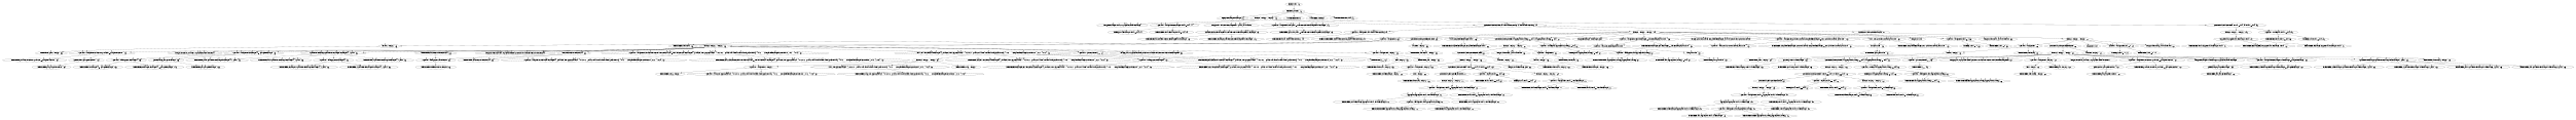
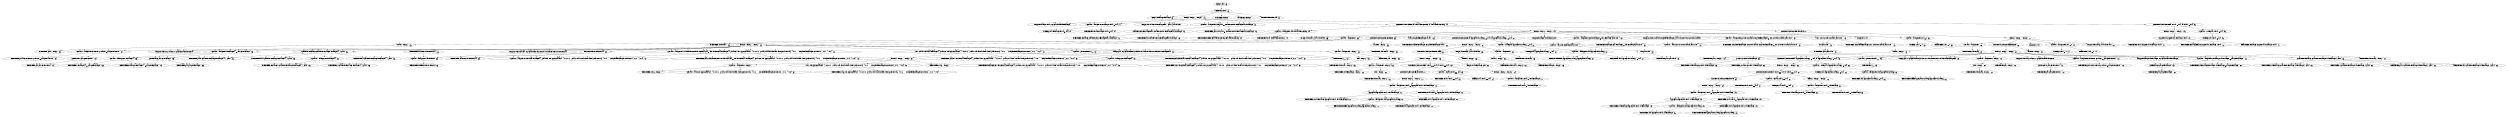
  digraph {
    n1 [label=<(METHOD,process)<SUB>143</SUB>>]
    n2 [label=<(PARAM,Exchange exchange)<SUB>143</SUB>>]
    n3 [label=<(BLOCK,&lt;empty&gt;,&lt;empty&gt;)<SUB>143</SUB>>]
    n4 [label=<(MODIFIER,PUBLIC)>]
    n5 [label=<(MODIFIER,VIRTUAL)>]
    n6 [label=<(METHOD_RETURN,void)<SUB>143</SUB>>]
    n7 [label=<(PARAM,this)<SUB>143</SUB>>]
    n8 [label=<(LOCAL,Exchange result: org.apache.camel.Exchange)>]
    n9 [label=<(&lt;operator&gt;.assignment,Exchange result = null)<SUB>144</SUB>>]
    n10 [label=<(LOCAL,List&lt;ProcessorExchangePair&gt; pairs: java.util.List)>]
    n11 [label=<(&lt;operator&gt;.assignment,List pairs = createProcessorExchangePairs(exchange))<SUB>146</SUB>>]
    n12 [label=<(CONTROL_STRUCTURE,if (isParallelProcessing),if (isParallelProcessing))<SUB>149</SUB>>]
    n13 [label=<(CONTROL_STRUCTURE,if (result != null),if (result != null))<SUB>196</SUB>>]
    n14 [label=<(IDENTIFIER,result,Exchange result = null)<SUB>144</SUB>>]
    n15 [label=<(LITERAL,null,Exchange result = null)<SUB>144</SUB>>]
    n16 [label=<(IDENTIFIER,pairs,List pairs = createProcessorExchangePairs(exchange))<SUB>146</SUB>>]
    n17 [label=<(createProcessorExchangePairs,createProcessorExchangePairs(exchange))<SUB>146</SUB>>]
    n18 [label=<(&lt;operator&gt;.fieldAccess,this.isParallelProcessing)<SUB>149</SUB>>]
    n19 [label=<(BLOCK,&lt;empty&gt;,&lt;empty&gt;)<SUB>149</SUB>>]
    n20 [label=<(CONTROL_STRUCTURE,else,else)<SUB>177</SUB>>]
    n21 [label=<(&lt;operator&gt;.notEquals,result != null)<SUB>196</SUB>>]
    n22 [label=<(BLOCK,&lt;empty&gt;,&lt;empty&gt;)<SUB>196</SUB>>]
    n23 [label=<(IDENTIFIER,this,createProcessorExchangePairs(exchange))<SUB>146</SUB>>]
    n24 [label=<(IDENTIFIER,exchange,createProcessorExchangePairs(exchange))<SUB>146</SUB>>]
    n25 [label=<(IDENTIFIER,this,if (isParallelProcessing))<SUB>149</SUB>>]
    n26 [label=<(FIELD_IDENTIFIER,isParallelProcessing,isParallelProcessing)<SUB>149</SUB>>]
    n27 [label=<(LOCAL,Exchange[] exchanges: ANY)>]
    n28 [label=<(&lt;operator&gt;.assignment,ANY exchanges = new Exchange[pairs.size()])<SUB>150</SUB>>]
    n29 [label=<(LOCAL,CountDownLatch completedExchanges: java.util.concurrent.CountDownLatch)>]
    n30 [label=<(&lt;operator&gt;.assignment,CountDownLatch completedExchanges = new CountDownLatch(pairs.size()))<SUB>151</SUB>>]
    n31 [label=<(&lt;init&gt;,new CountDownLatch(pairs.size()))<SUB>151</SUB>>]
    n32 [label=<(LOCAL,int i: int)>]
    n33 [label=<(&lt;operator&gt;.assignment,int i = 0)<SUB>152</SUB>>]
    n34 [label=<(LOCAL,$iterLocal1: java.util.Iterator)<SUB>153</SUB>>]
    n35 [label=<(&lt;operator&gt;.assignment,)<SUB>153</SUB>>]
    n36 [label=<(CONTROL_STRUCTURE,FOR,FOR)<SUB>153</SUB>>]
    n37 [label=<(await,completedExchanges.await())<SUB>166</SUB>>]
    n38 [label=<(CONTROL_STRUCTURE,if (aggregationStrategy != null),if (aggregationStrategy != null))<SUB>167</SUB>>]
    n39 [label=<(BLOCK,&lt;empty&gt;,&lt;empty&gt;)<SUB>177</SUB>>]
    n40 [label=<(IDENTIFIER,exchanges,ANY exchanges = new Exchange[pairs.size()])<SUB>150</SUB>>]
    n41 [label=<(&lt;operator&gt;.alloc,new Exchange[pairs.size()])>]
    n42 [label=<(IDENTIFIER,completedExchanges,CountDownLatch completedExchanges = new CountDownLatch(pairs.size()))<SUB>151</SUB>>]
    n43 [label=<(&lt;operator&gt;.alloc,new CountDownLatch(pairs.size()))<SUB>151</SUB>>]
    n44 [label=<(IDENTIFIER,completedExchanges,new CountDownLatch(pairs.size()))<SUB>151</SUB>>]
    n45 [label=<(size,pairs.size())<SUB>151</SUB>>]
    n46 [label=<(IDENTIFIER,i,int i = 0)<SUB>152</SUB>>]
    n47 [label=<(LITERAL,0,int i = 0)<SUB>152</SUB>>]
    n48 [label=<(IDENTIFIER,$iterLocal1,)<SUB>153</SUB>>]
    n49 [label=<(iterator,&lt;empty&gt;)<SUB>153</SUB>>]
    n50 [label=<(hasNext,&lt;empty&gt;)<SUB>153</SUB>>]
    n51 [label=<(BLOCK,&lt;empty&gt;,&lt;empty&gt;)<SUB>153</SUB>>]
    n52 [label=<(IDENTIFIER,completedExchanges,completedExchanges.await())<SUB>166</SUB>>]
    n53 [label=<(&lt;operator&gt;.notEquals,aggregationStrategy != null)<SUB>167</SUB>>]
    n54 [label=<(BLOCK,&lt;empty&gt;,&lt;empty&gt;)<SUB>167</SUB>>]
    n55 [label=<(size,pairs.size())<SUB>150</SUB>>]
    n56 [label=<(IDENTIFIER,pairs,pairs.size())<SUB>150</SUB>>]
    n57 [label=<(IDENTIFIER,pairs,pairs.size())<SUB>151</SUB>>]
    n58 [label=<(IDENTIFIER,pairs,&lt;empty&gt;)<SUB>153</SUB>>]
    n59 [label=<(IDENTIFIER,$iterLocal1,&lt;empty&gt;)<SUB>153</SUB>>]
    n60 [label=<(LOCAL,pair: org.apache.camel.processor.MulticastProcessor$ProcessorExchangePair)<SUB>153</SUB>>]
    n61 [label=<(&lt;operator&gt;.assignment,&lt;empty&gt;)<SUB>153</SUB>>]
    n62 [label=<(LOCAL,Processor producer: org.apache.camel.Processor)>]
    n63 [label=<(&lt;operator&gt;.assignment,Processor producer = pair.getProcessor())<SUB>154</SUB>>]
    n64 [label=<(&lt;operator&gt;.assignment,exchanges[i] = pair.getExchange())<SUB>155</SUB>>]
    n65 [label=<(updateNewExchange,updateNewExchange(exchanges[i], i, pairs))<SUB>156</SUB>>]
    n66 [label=<(LOCAL,ProcessCall call: org.apache.camel.processor.MulticastProcessor$ProcessCall)>]
    n67 [label=<(&lt;operator&gt;.assignment,MulticastProcessor$ProcessCall call = new ProcessCall(exchanges[i], producer, new AsyncCallback() {\012\012    public void done(boolean doneSynchronously) {\012        completedExchanges.countDown();\012    }\012}))<SUB>157</SUB>>]
    n68 [label=<(&lt;init&gt;,new ProcessCall(exchanges[i], producer, new AsyncCallback() {\012\012    public void done(boolean doneSynchronously) {\012        completedExchanges.countDown();\012    }\012}))<SUB>157</SUB>>]
    n69 [label=<(execute,executor.execute(call))<SUB>163</SUB>>]
    n70 [label=<(&lt;operator&gt;.postIncrement,i++)<SUB>164</SUB>>]
    n71 [label=<(IDENTIFIER,pair,&lt;empty&gt;)<SUB>153</SUB>>]
    n72 [label=<(next,&lt;empty&gt;)<SUB>153</SUB>>]
    n73 [label=<(IDENTIFIER,producer,Processor producer = pair.getProcessor())<SUB>154</SUB>>]
    n74 [label=<(getProcessor,pair.getProcessor())<SUB>154</SUB>>]
    n75 [label=<(&lt;operator&gt;.indexAccess,exchanges[i])<SUB>155</SUB>>]
    n76 [label=<(getExchange,pair.getExchange())<SUB>155</SUB>>]
    n77 [label=<(IDENTIFIER,this,updateNewExchange(exchanges[i], i, pairs))<SUB>156</SUB>>]
    n78 [label=<(&lt;operator&gt;.indexAccess,exchanges[i])<SUB>156</SUB>>]
    n79 [label=<(IDENTIFIER,i,updateNewExchange(exchanges[i], i, pairs))<SUB>156</SUB>>]
    n80 [label=<(IDENTIFIER,pairs,updateNewExchange(exchanges[i], i, pairs))<SUB>156</SUB>>]
    n81 [label=<(IDENTIFIER,call,MulticastProcessor$ProcessCall call = new ProcessCall(exchanges[i], producer, new AsyncCallback() {\012\012    public void done(boolean doneSynchronously) {\012        completedExchanges.countDown();\012    }\012}))<SUB>157</SUB>>]
    n82 [label=<(&lt;operator&gt;.alloc,new ProcessCall(exchanges[i], producer, new AsyncCallback() {\012\012    public void done(boolean doneSynchronously) {\012        completedExchanges.countDown();\012    }\012}))<SUB>157</SUB>>]
    n83 [label=<(IDENTIFIER,call,new ProcessCall(exchanges[i], producer, new AsyncCallback() {\012\012    public void done(boolean doneSynchronously) {\012        completedExchanges.countDown();\012    }\012}))<SUB>157</SUB>>]
    n84 [label=<(&lt;operator&gt;.indexAccess,exchanges[i])<SUB>157</SUB>>]
    n85 [label=<(IDENTIFIER,producer,new ProcessCall(exchanges[i], producer, new AsyncCallback() {\012\012    public void done(boolean doneSynchronously) {\012        completedExchanges.countDown();\012    }\012}))<SUB>157</SUB>>]
    n86 [label=<(BLOCK,&lt;empty&gt;,&lt;empty&gt;)<SUB>157</SUB>>]
    n87 [label=<(&lt;operator&gt;.fieldAccess,this.executor)<SUB>163</SUB>>]
    n88 [label=<(IDENTIFIER,call,executor.execute(call))<SUB>163</SUB>>]
    n89 [label=<(IDENTIFIER,i,i++)<SUB>164</SUB>>]
    n90 [label=<(IDENTIFIER,$iterLocal1,&lt;empty&gt;)<SUB>153</SUB>>]
    n91 [label=<(IDENTIFIER,pair,pair.getProcessor())<SUB>154</SUB>>]
    n92 [label=<(IDENTIFIER,exchanges,exchanges[i] = pair.getExchange())<SUB>145</SUB>>]
    n93 [label=<(IDENTIFIER,i,exchanges[i] = pair.getExchange())<SUB>155</SUB>>]
    n94 [label=<(IDENTIFIER,pair,pair.getExchange())<SUB>155</SUB>>]
    n95 [label=<(IDENTIFIER,exchanges,updateNewExchange(exchanges[i], i, pairs))<SUB>156</SUB>>]
    n96 [label=<(IDENTIFIER,i,updateNewExchange(exchanges[i], i, pairs))<SUB>156</SUB>>]
    n97 [label=<(IDENTIFIER,exchanges,new ProcessCall(exchanges[i], producer, new AsyncCallback() {\012\012    public void done(boolean doneSynchronously) {\012        completedExchanges.countDown();\012    }\012}))<SUB>157</SUB>>]
    n98 [label=<(IDENTIFIER,i,new ProcessCall(exchanges[i], producer, new AsyncCallback() {\012\012    public void done(boolean doneSynchronously) {\012        completedExchanges.countDown();\012    }\012}))<SUB>157</SUB>>]
    n99 [label=<(&lt;operator&gt;.assignment,&lt;empty&gt;)>]
    n100 [label=<(&lt;init&gt;,new AsyncCallback() {\012\012    public void done(boolean doneSynchronously) {\012        completedExchanges.countDown();\012    }\012})<SUB>157</SUB>>]
    n101 [label=<(IDENTIFIER,$obj6,&lt;empty&gt;)>]
    n102 [label=<(IDENTIFIER,$obj6,&lt;empty&gt;)>]
    n103 [label=<(&lt;operator&gt;.alloc,new AsyncCallback() {\012\012    public void done(boolean doneSynchronously) {\012        completedExchanges.countDown();\012    }\012})<SUB>157</SUB>>]
    n104 [label=<(IDENTIFIER,$obj6,new AsyncCallback() {\012\012    public void done(boolean doneSynchronously) {\012        completedExchanges.countDown();\012    }\012})>]
    n105 [label=<(FIELD_IDENTIFIER,executor,executor)<SUB>163</SUB>>]
    n106 [label=<(IDENTIFIER,this,executor.execute(call))<SUB>163</SUB>>]
    n107 [label=<(&lt;operator&gt;.fieldAccess,this.aggregationStrategy)<SUB>167</SUB>>]
    n108 [label=<(LITERAL,null,aggregationStrategy != null)<SUB>167</SUB>>]
    n109 [label=<(LOCAL,$iterLocal2: java.util.Iterator)<SUB>168</SUB>>]
    n110 [label=<(&lt;operator&gt;.assignment,)<SUB>168</SUB>>]
    n111 [label=<(CONTROL_STRUCTURE,FOR,FOR)<SUB>168</SUB>>]
    n112 [label=<(IDENTIFIER,this,aggregationStrategy != null)<SUB>167</SUB>>]
    n113 [label=<(FIELD_IDENTIFIER,aggregationStrategy,aggregationStrategy)<SUB>167</SUB>>]
    n114 [label=<(IDENTIFIER,$iterLocal2,)<SUB>168</SUB>>]
    n115 [label=<(iterator,&lt;empty&gt;)<SUB>168</SUB>>]
    n116 [label=<(hasNext,&lt;empty&gt;)<SUB>168</SUB>>]
    n117 [label=<(BLOCK,&lt;empty&gt;,&lt;empty&gt;)<SUB>168</SUB>>]
    n118 [label=<(IDENTIFIER,exchanges,&lt;empty&gt;)<SUB>168</SUB>>]
    n119 [label=<(IDENTIFIER,$iterLocal2,&lt;empty&gt;)<SUB>168</SUB>>]
    n120 [label=<(LOCAL,resultExchange: ANY)<SUB>168</SUB>>]
    n121 [label=<(&lt;operator&gt;.assignment,&lt;empty&gt;)<SUB>168</SUB>>]
    n122 [label=<(CONTROL_STRUCTURE,if (result == null),if (result == null))<SUB>169</SUB>>]
    n123 [label=<(IDENTIFIER,resultExchange,&lt;empty&gt;)<SUB>168</SUB>>]
    n124 [label=<(next,&lt;empty&gt;)<SUB>168</SUB>>]
    n125 [label=<(&lt;operator&gt;.equals,result == null)<SUB>169</SUB>>]
    n126 [label=<(BLOCK,&lt;empty&gt;,&lt;empty&gt;)<SUB>169</SUB>>]
    n127 [label=<(CONTROL_STRUCTURE,else,else)<SUB>171</SUB>>]
    n128 [label=<(IDENTIFIER,$iterLocal2,&lt;empty&gt;)<SUB>168</SUB>>]
    n129 [label=<(IDENTIFIER,result,result == null)<SUB>169</SUB>>]
    n130 [label=<(LITERAL,null,result == null)<SUB>169</SUB>>]
    n131 [label=<(&lt;operator&gt;.assignment,result = resultExchange)<SUB>170</SUB>>]
    n132 [label=<(BLOCK,&lt;empty&gt;,&lt;empty&gt;)<SUB>171</SUB>>]
    n133 [label=<(IDENTIFIER,result,result = resultExchange)<SUB>170</SUB>>]
-   n134 [label=<(IDENTIFIER,resultExchange,result = resultExchange)<SUB>170</SUB>>]
    n135 [label=<(&lt;operator&gt;.assignment,result = aggregate(result, resultExchange))<SUB>172</SUB>>]
    n136 [label=<(IDENTIFIER,result,result = aggregate(result, resultExchange))<SUB>172</SUB>>]
    n137 [label=<(aggregate,aggregate(result, resultExchange))<SUB>172</SUB>>]
    n138 [label=<(&lt;operator&gt;.fieldAccess,this.aggregationStrategy)<SUB>172</SUB>>]
    n139 [label=<(IDENTIFIER,result,aggregate(result, resultExchange))<SUB>172</SUB>>]
    n140 [label=<(IDENTIFIER,resultExchange,aggregate(result, resultExchange))<SUB>172</SUB>>]
    n141 [label=<(IDENTIFIER,this,aggregate(result, resultExchange))<SUB>172</SUB>>]
    n142 [label=<(FIELD_IDENTIFIER,aggregationStrategy,aggregationStrategy)<SUB>172</SUB>>]
    n143 [label=<(LOCAL,int i: int)>]
    n144 [label=<(&lt;operator&gt;.assignment,int i = 0)<SUB>179</SUB>>]
    n145 [label=<(LOCAL,$iterLocal3: java.util.Iterator)<SUB>180</SUB>>]
    n146 [label=<(&lt;operator&gt;.assignment,)<SUB>180</SUB>>]
    n147 [label=<(CONTROL_STRUCTURE,FOR,FOR)<SUB>180</SUB>>]
    n148 [label=<(IDENTIFIER,i,int i = 0)<SUB>179</SUB>>]
    n149 [label=<(LITERAL,0,int i = 0)<SUB>179</SUB>>]
    n150 [label=<(IDENTIFIER,$iterLocal3,)<SUB>180</SUB>>]
    n151 [label=<(iterator,&lt;empty&gt;)<SUB>180</SUB>>]
    n152 [label=<(hasNext,&lt;empty&gt;)<SUB>180</SUB>>]
    n153 [label=<(BLOCK,&lt;empty&gt;,&lt;empty&gt;)<SUB>180</SUB>>]
    n154 [label=<(IDENTIFIER,pairs,&lt;empty&gt;)<SUB>180</SUB>>]
    n155 [label=<(IDENTIFIER,$iterLocal3,&lt;empty&gt;)<SUB>180</SUB>>]
    n156 [label=<(LOCAL,pair: org.apache.camel.processor.MulticastProcessor$ProcessorExchangePair)<SUB>180</SUB>>]
    n157 [label=<(&lt;operator&gt;.assignment,&lt;empty&gt;)<SUB>180</SUB>>]
    n158 [label=<(LOCAL,Processor producer: org.apache.camel.Processor)>]
    n159 [label=<(&lt;operator&gt;.assignment,Processor producer = pair.getProcessor())<SUB>181</SUB>>]
    n160 [label=<(LOCAL,Exchange subExchange: org.apache.camel.Exchange)>]
    n161 [label=<(&lt;operator&gt;.assignment,Exchange subExchange = pair.getExchange())<SUB>182</SUB>>]
    n162 [label=<(updateNewExchange,updateNewExchange(subExchange, i, pairs))<SUB>183</SUB>>]
    n163 [label=<(process,process(subExchange))<SUB>185</SUB>>]
    n164 [label=<(CONTROL_STRUCTURE,if (aggregationStrategy != null),if (aggregationStrategy != null))<SUB>186</SUB>>]
    n165 [label=<(&lt;operator&gt;.postIncrement,i++)<SUB>193</SUB>>]
    n166 [label=<(IDENTIFIER,pair,&lt;empty&gt;)<SUB>180</SUB>>]
    n167 [label=<(next,&lt;empty&gt;)<SUB>180</SUB>>]
    n168 [label=<(IDENTIFIER,producer,Processor producer = pair.getProcessor())<SUB>181</SUB>>]
    n169 [label=<(getProcessor,pair.getProcessor())<SUB>181</SUB>>]
    n170 [label=<(IDENTIFIER,subExchange,Exchange subExchange = pair.getExchange())<SUB>182</SUB>>]
    n171 [label=<(getExchange,pair.getExchange())<SUB>182</SUB>>]
    n172 [label=<(IDENTIFIER,this,updateNewExchange(subExchange, i, pairs))<SUB>183</SUB>>]
    n173 [label=<(IDENTIFIER,subExchange,updateNewExchange(subExchange, i, pairs))<SUB>183</SUB>>]
    n174 [label=<(IDENTIFIER,i,updateNewExchange(subExchange, i, pairs))<SUB>183</SUB>>]
    n175 [label=<(IDENTIFIER,pairs,updateNewExchange(subExchange, i, pairs))<SUB>183</SUB>>]
    n176 [label=<(IDENTIFIER,producer,process(subExchange))<SUB>185</SUB>>]
    n177 [label=<(IDENTIFIER,subExchange,process(subExchange))<SUB>185</SUB>>]
    n178 [label=<(&lt;operator&gt;.notEquals,aggregationStrategy != null)<SUB>186</SUB>>]
    n179 [label=<(BLOCK,&lt;empty&gt;,&lt;empty&gt;)<SUB>186</SUB>>]
    n180 [label=<(IDENTIFIER,i,i++)<SUB>193</SUB>>]
    n181 [label=<(IDENTIFIER,$iterLocal3,&lt;empty&gt;)<SUB>180</SUB>>]
    n182 [label=<(IDENTIFIER,pair,pair.getProcessor())<SUB>181</SUB>>]
    n183 [label=<(IDENTIFIER,pair,pair.getExchange())<SUB>182</SUB>>]
    n184 [label=<(&lt;operator&gt;.fieldAccess,this.aggregationStrategy)<SUB>186</SUB>>]
    n185 [label=<(LITERAL,null,aggregationStrategy != null)<SUB>186</SUB>>]
    n186 [label=<(CONTROL_STRUCTURE,if (result == null),if (result == null))<SUB>187</SUB>>]
    n187 [label=<(IDENTIFIER,this,aggregationStrategy != null)<SUB>186</SUB>>]
    n188 [label=<(FIELD_IDENTIFIER,aggregationStrategy,aggregationStrategy)<SUB>186</SUB>>]
    n189 [label=<(&lt;operator&gt;.equals,result == null)<SUB>187</SUB>>]
    n190 [label=<(BLOCK,&lt;empty&gt;,&lt;empty&gt;)<SUB>187</SUB>>]
    n191 [label=<(CONTROL_STRUCTURE,else,else)<SUB>189</SUB>>]
    n192 [label=<(IDENTIFIER,result,result == null)<SUB>187</SUB>>]
    n193 [label=<(LITERAL,null,result == null)<SUB>187</SUB>>]
    n194 [label=<(&lt;operator&gt;.assignment,result = subExchange)<SUB>188</SUB>>]
    n195 [label=<(BLOCK,&lt;empty&gt;,&lt;empty&gt;)<SUB>189</SUB>>]
    n196 [label=<(IDENTIFIER,result,result = subExchange)<SUB>188</SUB>>]
    n197 [label=<(IDENTIFIER,subExchange,result = subExchange)<SUB>188</SUB>>]
    n198 [label=<(&lt;operator&gt;.assignment,result = aggregate(result, subExchange))<SUB>190</SUB>>]
    n199 [label=<(IDENTIFIER,result,result = aggregate(result, subExchange))<SUB>190</SUB>>]
    n200 [label=<(aggregate,aggregate(result, subExchange))<SUB>190</SUB>>]
    n201 [label=<(&lt;operator&gt;.fieldAccess,this.aggregationStrategy)<SUB>190</SUB>>]
    n202 [label=<(IDENTIFIER,result,aggregate(result, subExchange))<SUB>190</SUB>>]
    n203 [label=<(IDENTIFIER,subExchange,aggregate(result, subExchange))<SUB>190</SUB>>]
    n204 [label=<(IDENTIFIER,this,aggregate(result, subExchange))<SUB>190</SUB>>]
    n205 [label=<(FIELD_IDENTIFIER,aggregationStrategy,aggregationStrategy)<SUB>190</SUB>>]
-   n206 [label=<(IDENTIFIER,result,result != null)<SUB>196</SUB>>]
    n207 [label=<(LITERAL,null,result != null)<SUB>196</SUB>>]
    n208 [label=<(copyResults,copyResults(exchange, result))<SUB>197</SUB>>]
    n209 [label=<(IDENTIFIER,ExchangeHelper,copyResults(exchange, result))<SUB>167</SUB>>]
    n210 [label=<(IDENTIFIER,exchange,copyResults(exchange, result))<SUB>197</SUB>>]
    n211 [label=<(IDENTIFIER,result,copyResults(exchange, result))<SUB>197</SUB>>]
    n1 -> n2
    n1 -> n3
    n1 -> n4
    n1 -> n5
    n1 -> n6
    n3 -> n8
    n3 -> n9
    n3 -> n10
    n3 -> n11
    n3 -> n12
    n3 -> n13
    n7 -> n1
    n9 -> n14
    n9 -> n15
    n11 -> n16
    n11 -> n17
    n12 -> n18
    n12 -> n19
    n12 -> n20
    n13 -> n21
    n13 -> n22
    n17 -> n23
    n17 -> n24
    n18 -> n25
    n18 -> n26
    n19 -> n27
    n19 -> n28
    n19 -> n29
    n19 -> n30
    n19 -> n31
    n19 -> n32
    n19 -> n33
    n19 -> n34
    n19 -> n35
    n19 -> n36
    n19 -> n37
    n19 -> n38
    n20 -> n39
-   n21 -> n206
    n21 -> n207
    n22 -> n208
    n28 -> n40
    n28 -> n41
    n30 -> n42
    n30 -> n43
    n31 -> n44
    n31 -> n45
    n33 -> n46
    n33 -> n47
    n35 -> n48
    n35 -> n49
    n36 -> n50
    n36 -> n51
    n37 -> n52
    n38 -> n53
    n38 -> n54
    n39 -> n143
    n39 -> n144
    n39 -> n145
    n39 -> n146
    n39 -> n147
    n41 -> n55
    n45 -> n57
    n49 -> n58
    n50 -> n59
    n51 -> n60
    n51 -> n61
    n51 -> n62
    n51 -> n63
    n51 -> n64
    n51 -> n65
    n51 -> n66
    n51 -> n67
    n51 -> n68
    n51 -> n69
    n51 -> n70
    n53 -> n107
    n53 -> n108
    n54 -> n109
    n54 -> n110
    n54 -> n111
    n55 -> n56
    n61 -> n71
    n61 -> n72
    n63 -> n73
    n63 -> n74
    n64 -> n75
    n64 -> n76
    n65 -> n77
    n65 -> n78
    n65 -> n79
    n65 -> n80
    n67 -> n81
    n67 -> n82
    n68 -> n83
    n68 -> n84
    n68 -> n85
    n68 -> n86
    n69 -> n87
    n69 -> n88
    n70 -> n89
    n72 -> n90
    n74 -> n91
    n75 -> n92
    n75 -> n93
    n76 -> n94
    n78 -> n95
    n78 -> n96
    n84 -> n97
    n84 -> n98
    n86 -> n99
    n86 -> n100
    n86 -> n101
    n87 -> n105
    n99 -> n102
    n99 -> n103
    n100 -> n104
    n106 -> n87
    n107 -> n112
    n107 -> n113
    n110 -> n114
    n110 -> n115
    n111 -> n116
    n111 -> n117
    n115 -> n118
    n116 -> n119
    n117 -> n120
    n117 -> n121
    n117 -> n122
    n121 -> n123
    n121 -> n124
    n122 -> n125
    n122 -> n126
    n122 -> n127
    n124 -> n128
    n125 -> n129
    n125 -> n130
    n126 -> n131
    n127 -> n132
    n131 -> n133
-   n131 -> n134
    n132 -> n135
    n135 -> n136
    n135 -> n137
    n137 -> n138
    n137 -> n139
    n137 -> n140
    n138 -> n141
    n138 -> n142
    n144 -> n148
    n144 -> n149
    n146 -> n150
    n146 -> n151
    n147 -> n152
    n147 -> n153
    n151 -> n154
    n152 -> n155
    n153 -> n156
    n153 -> n157
    n153 -> n158
    n153 -> n159
    n153 -> n160
    n153 -> n161
    n153 -> n162
    n153 -> n163
    n153 -> n164
    n153 -> n165
    n157 -> n166
    n157 -> n167
    n159 -> n168
    n159 -> n169
    n161 -> n170
    n161 -> n171
    n162 -> n172
    n162 -> n173
    n162 -> n174
    n162 -> n175
    n163 -> n176
    n163 -> n177
    n164 -> n178
    n164 -> n179
    n165 -> n180
    n167 -> n181
    n169 -> n182
    n171 -> n183
    n178 -> n184
    n178 -> n185
    n179 -> n186
    n184 -> n187
    n184 -> n188
    n186 -> n189
    n186 -> n190
    n186 -> n191
    n189 -> n192
    n189 -> n193
    n190 -> n194
    n191 -> n195
    n194 -> n196
    n194 -> n197
    n195 -> n198
    n198 -> n199
    n198 -> n200
    n200 -> n201
    n200 -> n202
    n200 -> n203
    n201 -> n204
    n201 -> n205
    n208 -> n209
    n208 -> n210
    n208 -> n211
  }
